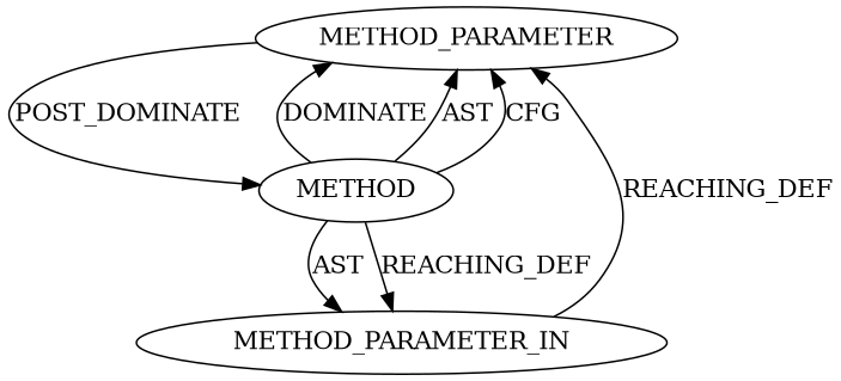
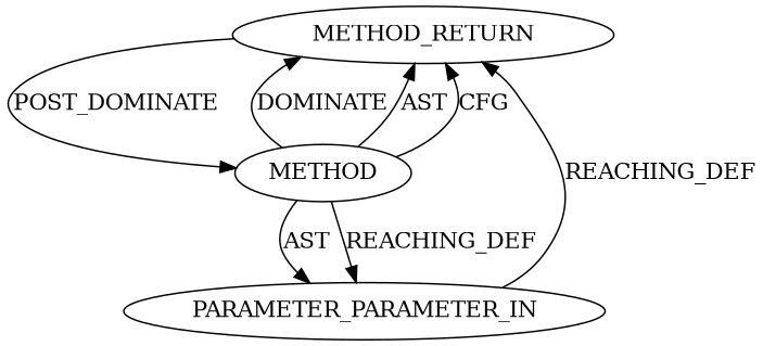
  digraph {
    node [EVALUATION_STRATEGY=BY_VALUE TYPE_FULL_NAME=ANY]
-   n1 [CODE=RET ORDER=2 label=METHOD_PARAMETER]
+   n1 [CODE=RET ORDER=2 label=METHOD_RETURN]
    n2 [AST_PARENT_FULL_NAME="<global>" AST_PARENT_TYPE=NAMESPACE_BLOCK CODE="<empty>" FILENAME="<empty>" FULL_NAME=skb_has_frag_list IS_EXTERNAL=true NAME=skb_has_frag_list ORDER=0 label=METHOD EVALUATION_STRATEGY="" TYPE_FULL_NAME=""]
-   n3 [CODE=p1 INDEX=1 IS_VARIADIC=false NAME=p1 ORDER=1 label=METHOD_PARAMETER_IN]
+   n3 [CODE=p1 INDEX=1 IS_VARIADIC=false NAME=p1 ORDER=1 label=PARAMETER_PARAMETER_IN]
    n1 -> n2 [label=POST_DOMINATE]
    n2 -> n1 [label=DOMINATE]
    n2 -> n1 [label=AST]
    n2 -> n1 [label=CFG]
    n2 -> n3 [label=AST]
    n2 -> n3 [label=REACHING_DEF]
    n3 -> n1 [VARIABLE=p1 label=REACHING_DEF]
  }
